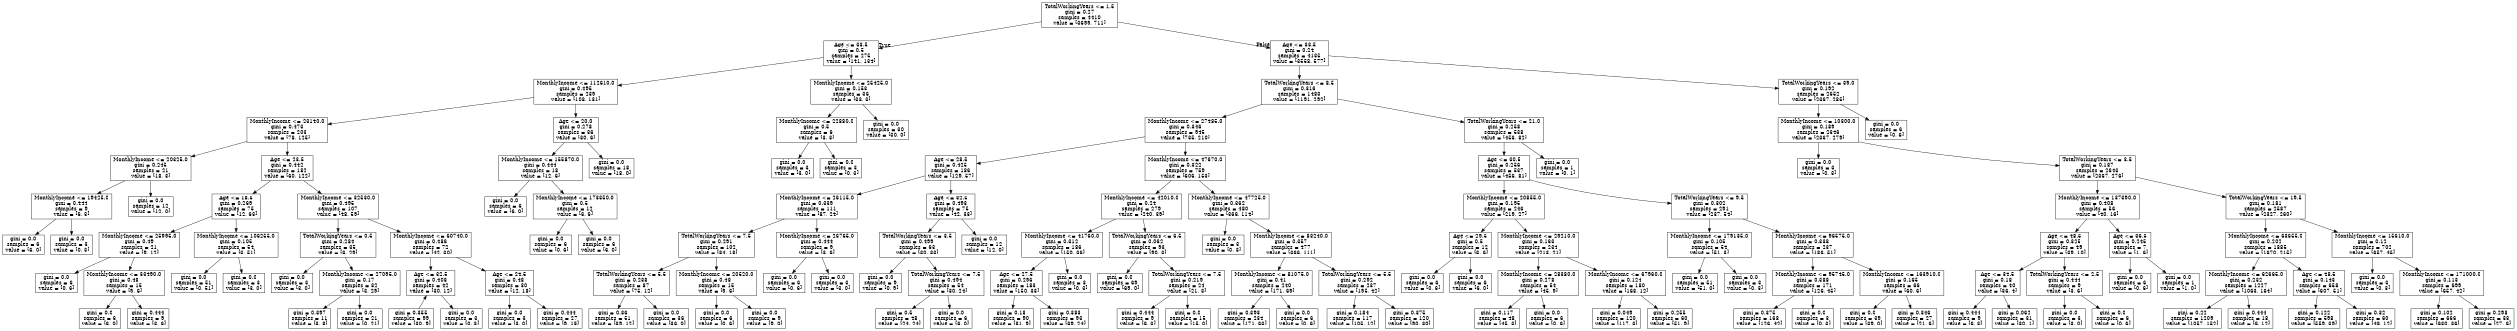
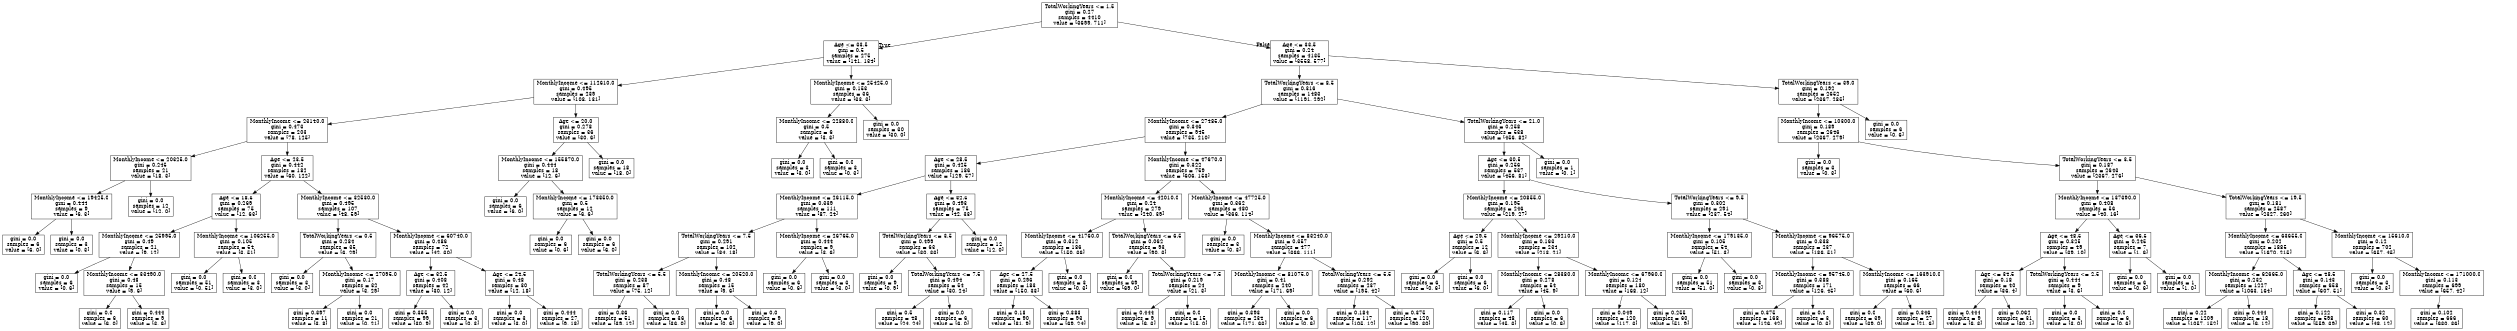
  digraph {
    node [shape=box]
    n1 [label="TotalWorkingYears <= 1.5\ngini = 0.27\nsamples = 4410\nvalue = [3699, 711]"]
    n2 [label="Age <= 33.5\ngini = 0.5\nsamples = 275\nvalue = [141, 134]"]
    n3 [label="Age <= 33.5\ngini = 0.24\nsamples = 4135\nvalue = [3558, 577]"]
    n4 [label="MonthlyIncome <= 112610.0\ngini = 0.495\nsamples = 239\nvalue = [108, 131]"]
    n5 [label="MonthlyIncome <= 25425.0\ngini = 0.153\nsamples = 36\nvalue = [33, 3]"]
    n6 [label="TotalWorkingYears <= 8.5\ngini = 0.316\nsamples = 1483\nvalue = [1191, 292]"]
    n7 [label="TotalWorkingYears <= 39.0\ngini = 0.192\nsamples = 2652\nvalue = [2367, 285]"]
    n8 [label="MonthlyIncome <= 23140.0\ngini = 0.473\nsamples = 203\nvalue = [78, 125]"]
    n9 [label="Age <= 20.0\ngini = 0.278\nsamples = 36\nvalue = [30, 6]"]
    n10 [label="MonthlyIncome <= 22880.0\ngini = 0.5\nsamples = 6\nvalue = [3, 3]"]
    n11 [label="gini = 0.0\nsamples = 30\nvalue = [30, 0]"]
    n12 [label="MonthlyIncome <= 20325.0\ngini = 0.245\nsamples = 21\nvalue = [18, 3]"]
    n13 [label="Age <= 23.5\ngini = 0.442\nsamples = 182\nvalue = [60, 122]"]
    n14 [label="MonthlyIncome <= 155870.0\ngini = 0.444\nsamples = 18\nvalue = [12, 6]"]
    n15 [label="gini = 0.0\nsamples = 18\nvalue = [18, 0]"]
    n16 [label="MonthlyIncome <= 19425.0\ngini = 0.444\nsamples = 9\nvalue = [6, 3]"]
    n17 [label="gini = 0.0\nsamples = 12\nvalue = [12, 0]"]
    n18 [label="Age <= 18.5\ngini = 0.269\nsamples = 75\nvalue = [12, 63]"]
    n19 [label="MonthlyIncome <= 32530.0\ngini = 0.495\nsamples = 107\nvalue = [48, 59]"]
    n20 [label="gini = 0.0\nsamples = 6\nvalue = [6, 0]"]
    n21 [label="gini = 0.0\nsamples = 3\nvalue = [0, 3]"]
    n22 [label="MonthlyIncome <= 25995.0\ngini = 0.49\nsamples = 21\nvalue = [9, 12]"]
    n23 [label="MonthlyIncome <= 106255.0\ngini = 0.105\nsamples = 54\nvalue = [3, 51]"]
    n24 [label="TotalWorkingYears <= 0.5\ngini = 0.284\nsamples = 35\nvalue = [6, 29]"]
    n25 [label="MonthlyIncome <= 60740.0\ngini = 0.486\nsamples = 72\nvalue = [42, 30]"]
    n26 [label="gini = 0.0\nsamples = 6\nvalue = [0, 6]"]
    n27 [label="MonthlyIncome <= 33490.0\ngini = 0.48\nsamples = 15\nvalue = [9, 6]"]
    n28 [label="gini = 0.0\nsamples = 51\nvalue = [0, 51]"]
    n29 [label="gini = 0.0\nsamples = 3\nvalue = [3, 0]"]
    n30 [label="gini = 0.0\nsamples = 6\nvalue = [6, 0]"]
    n31 [label="gini = 0.444\nsamples = 9\nvalue = [3, 6]"]
    n32 [label="gini = 0.0\nsamples = 3\nvalue = [3, 0]"]
    n33 [label="MonthlyIncome <= 27095.0\ngini = 0.17\nsamples = 32\nvalue = [3, 29]"]
    n34 [label="Age <= 32.5\ngini = 0.408\nsamples = 42\nvalue = [30, 12]"]
    n35 [label="Age <= 24.5\ngini = 0.48\nsamples = 30\nvalue = [12, 18]"]
    n36 [label="gini = 0.397\nsamples = 11\nvalue = [3, 8]"]
    n37 [label="gini = 0.0\nsamples = 21\nvalue = [0, 21]"]
    n38 [label="gini = 0.355\nsamples = 99\nvalue = [30, 9]"]
    n39 [label="gini = 0.0\nsamples = 3\nvalue = [0, 3]"]
    n40 [label="gini = 0.0\nsamples = 3\nvalue = [3, 0]"]
    n41 [label="gini = 0.444\nsamples = 27\nvalue = [9, 18]"]
    n42 [label="gini = 0.0\nsamples = 6\nvalue = [6, 0]"]
    n43 [label="MonthlyIncome <= 173350.0\ngini = 0.5\nsamples = 12\nvalue = [6, 6]"]
    n44 [label="gini = 0.0\nsamples = 6\nvalue = [0, 6]"]
    n45 [label="gini = 0.0\nsamples = 6\nvalue = [6, 0]"]
    n46 [label="gini = 0.0\nsamples = 3\nvalue = [3, 0]"]
    n47 [label="gini = 0.0\nsamples = 3\nvalue = [0, 3]"]
    n48 [label="MonthlyIncome <= 27485.0\ngini = 0.346\nsamples = 945\nvalue = [735, 210]"]
    n49 [label="TotalWorkingYears <= 21.0\ngini = 0.258\nsamples = 538\nvalue = [456, 82]"]
    n50 [label="MonthlyIncome <= 10300.0\ngini = 0.189\nsamples = 2646\nvalue = [2367, 279]"]
    n51 [label="gini = 0.0\nsamples = 6\nvalue = [0, 6]"]
    n52 [label="Age <= 28.5\ngini = 0.425\nsamples = 186\nvalue = [129, 57]"]
    n53 [label="MonthlyIncome <= 47670.0\ngini = 0.322\nsamples = 759\nvalue = [606, 153]"]
    n54 [label="Age <= 30.5\ngini = 0.256\nsamples = 537\nvalue = [456, 81]"]
    n55 [label="gini = 0.0\nsamples = 1\nvalue = [0, 1]"]
    n56 [label="MonthlyIncome <= 26115.0\ngini = 0.339\nsamples = 111\nvalue = [87, 24]"]
    n57 [label="Age <= 32.5\ngini = 0.493\nsamples = 75\nvalue = [42, 33]"]
    n58 [label="MonthlyIncome <= 42010.0\ngini = 0.24\nsamples = 279\nvalue = [240, 39]"]
    n59 [label="MonthlyIncome <= 47725.0\ngini = 0.362\nsamples = 480\nvalue = [366, 114]"]
    n60 [label="TotalWorkingYears <= 7.5\ngini = 0.291\nsamples = 102\nvalue = [84, 18]"]
    n61 [label="MonthlyIncome <= 26765.0\ngini = 0.444\nsamples = 9\nvalue = [3, 6]"]
    n62 [label="TotalWorkingYears <= 3.5\ngini = 0.499\nsamples = 63\nvalue = [30, 33]"]
    n63 [label="gini = 0.0\nsamples = 12\nvalue = [12, 0]"]
    n64 [label="TotalWorkingYears <= 5.5\ngini = 0.238\nsamples = 87\nvalue = [75, 12]"]
    n65 [label="MonthlyIncome <= 20520.0\ngini = 0.48\nsamples = 15\nvalue = [9, 6]"]
    n66 [label="gini = 0.0\nsamples = 6\nvalue = [0, 6]"]
    n67 [label="gini = 0.0\nsamples = 3\nvalue = [3, 0]"]
    n68 [label="gini = 0.36\nsamples = 51\nvalue = [39, 12]"]
    n69 [label="gini = 0.0\nsamples = 36\nvalue = [36, 0]"]
    n70 [label="gini = 0.0\nsamples = 6\nvalue = [0, 6]"]
    n71 [label="gini = 0.0\nsamples = 9\nvalue = [9, 0]"]
    n72 [label="gini = 0.0\nsamples = 9\nvalue = [0, 9]"]
    n73 [label="TotalWorkingYears <= 7.5\ngini = 0.494\nsamples = 54\nvalue = [30, 24]"]
    n74 [label="gini = 0.5\nsamples = 48\nvalue = [24, 24]"]
    n75 [label="gini = 0.0\nsamples = 6\nvalue = [6, 0]"]
    n76 [label="MonthlyIncome <= 41760.0\ngini = 0.312\nsamples = 186\nvalue = [150, 36]"]
    n77 [label="TotalWorkingYears <= 6.5\ngini = 0.062\nsamples = 93\nvalue = [90, 3]"]
    n78 [label="gini = 0.0\nsamples = 3\nvalue = [0, 3]"]
    n79 [label="MonthlyIncome <= 83240.0\ngini = 0.357\nsamples = 477\nvalue = [366, 111]"]
    n80 [label="Age <= 27.5\ngini = 0.296\nsamples = 183\nvalue = [150, 33]"]
    n81 [label="gini = 0.0\nsamples = 3\nvalue = [0, 3]"]
    n82 [label="gini = 0.0\nsamples = 69\nvalue = [69, 0]"]
    n83 [label="TotalWorkingYears <= 7.5\ngini = 0.219\nsamples = 24\nvalue = [21, 3]"]
    n84 [label="gini = 0.18\nsamples = 90\nvalue = [81, 9]"]
    n85 [label="gini = 0.383\nsamples = 93\nvalue = [69, 24]"]
    n86 [label="gini = 0.444\nsamples = 9\nvalue = [6, 3]"]
    n87 [label="gini = 0.0\nsamples = 15\nvalue = [15, 0]"]
    n88 [label="MonthlyIncome <= 81075.0\ngini = 0.41\nsamples = 240\nvalue = [171, 69]"]
    n89 [label="TotalWorkingYears <= 5.5\ngini = 0.292\nsamples = 237\nvalue = [195, 42]"]
    n90 [label="gini = 0.393\nsamples = 234\nvalue = [171, 63]"]
    n91 [label="gini = 0.0\nsamples = 6\nvalue = [0, 6]"]
    n92 [label="gini = 0.184\nsamples = 117\nvalue = [105, 12]"]
    n93 [label="gini = 0.375\nsamples = 120\nvalue = [90, 30]"]
    n94 [label="MonthlyIncome <= 20855.0\ngini = 0.195\nsamples = 246\nvalue = [219, 27]"]
    n95 [label="TotalWorkingYears <= 9.5\ngini = 0.302\nsamples = 291\nvalue = [237, 54]"]
    n96 [label="Age <= 29.5\ngini = 0.5\nsamples = 12\nvalue = [6, 6]"]
    n97 [label="MonthlyIncome <= 29210.0\ngini = 0.163\nsamples = 234\nvalue = [213, 21]"]
    n98 [label="MonthlyIncome <= 179135.0\ngini = 0.105\nsamples = 54\nvalue = [51, 3]"]
    n99 [label="MonthlyIncome <= 96575.0\ngini = 0.338\nsamples = 237\nvalue = [186, 51]"]
    n100 [label="gini = 0.0\nsamples = 6\nvalue = [0, 6]"]
    n101 [label="gini = 0.0\nsamples = 6\nvalue = [6, 0]"]
    n102 [label="MonthlyIncome <= 28380.0\ngini = 0.278\nsamples = 54\nvalue = [45, 9]"]
    n103 [label="MonthlyIncome <= 67960.0\ngini = 0.124\nsamples = 180\nvalue = [168, 12]"]
    n104 [label="gini = 0.117\nsamples = 48\nvalue = [45, 3]"]
    n105 [label="gini = 0.0\nsamples = 6\nvalue = [0, 6]"]
    n106 [label="gini = 0.049\nsamples = 120\nvalue = [117, 3]"]
    n107 [label="gini = 0.255\nsamples = 60\nvalue = [51, 9]"]
    n108 [label="gini = 0.0\nsamples = 51\nvalue = [51, 0]"]
    n109 [label="gini = 0.0\nsamples = 3\nvalue = [0, 3]"]
    n110 [label="MonthlyIncome <= 95745.0\ngini = 0.388\nsamples = 171\nvalue = [126, 45]"]
    n111 [label="MonthlyIncome <= 163910.0\ngini = 0.165\nsamples = 66\nvalue = [60, 6]"]
    n112 [label="gini = 0.375\nsamples = 168\nvalue = [126, 42]"]
    n113 [label="gini = 0.0\nsamples = 3\nvalue = [0, 3]"]
    n114 [label="gini = 0.0\nsamples = 39\nvalue = [39, 0]"]
    n115 [label="gini = 0.346\nsamples = 27\nvalue = [21, 6]"]
    n116 [label="gini = 0.0\nsamples = 3\nvalue = [0, 3]"]
    n117 [label="TotalWorkingYears <= 3.5\ngini = 0.187\nsamples = 2643\nvalue = [2367, 276]"]
    n118 [label="MonthlyIncome <= 137390.0\ngini = 0.408\nsamples = 56\nvalue = [40, 16]"]
    n119 [label="TotalWorkingYears <= 19.5\ngini = 0.181\nsamples = 2587\nvalue = [2327, 260]"]
    n120 [label="Age <= 48.5\ngini = 0.325\nsamples = 49\nvalue = [39, 10]"]
    n121 [label="Age <= 36.5\ngini = 0.245\nsamples = 7\nvalue = [1, 6]"]
    n122 [label="MonthlyIncome <= 63655.0\ngini = 0.202\nsamples = 1885\nvalue = [1670, 215]"]
    n123 [label="MonthlyIncome <= 15610.0\ngini = 0.12\nsamples = 702\nvalue = [657, 45]"]
    n124 [label="Age <= 34.5\ngini = 0.18\nsamples = 40\nvalue = [36, 4]"]
    n125 [label="TotalWorkingYears <= 2.5\ngini = 0.444\nsamples = 9\nvalue = [3, 6]"]
    n126 [label="gini = 0.0\nsamples = 6\nvalue = [0, 6]"]
    n127 [label="gini = 0.0\nsamples = 1\nvalue = [1, 0]"]
    n128 [label="gini = 0.444\nsamples = 9\nvalue = [6, 3]"]
    n129 [label="gini = 0.062\nsamples = 31\nvalue = [30, 1]"]
    n130 [label="gini = 0.0\nsamples = 3\nvalue = [3, 0]"]
    n131 [label="gini = 0.0\nsamples = 6\nvalue = [0, 6]"]
    n132 [label="MonthlyIncome <= 62665.0\ngini = 0.232\nsamples = 1227\nvalue = [1063, 164]"]
    n133 [label="Age <= 48.5\ngini = 0.143\nsamples = 658\nvalue = [607, 51]"]
    n134 [label="gini = 0.0\nsamples = 3\nvalue = [0, 3]"]
    n135 [label="MonthlyIncome <= 171000.0\ngini = 0.113\nsamples = 699\nvalue = [657, 42]"]
    n136 [label="gini = 0.22\nsamples = 1209\nvalue = [1057, 152]"]
    n137 [label="gini = 0.444\nsamples = 18\nvalue = [6, 12]"]
    n138 [label="gini = 0.122\nsamples = 598\nvalue = [559, 39]"]
    n139 [label="gini = 0.32\nsamples = 60\nvalue = [48, 12]"]
    n140 [label="gini = 0.102\nsamples = 666\nvalue = [630, 36]"]
-   n141 [label="gini = 0.298\nsamples = 33\nvalue = [27, 6]"]
    n1 -> n2 [headlabel=True labelangle=45 labeldistance=2.5]
    n1 -> n3 [headlabel=False labelangle=-45 labeldistance=2.5]
    n2 -> n4
    n2 -> n5
    n3 -> n6
    n3 -> n7
    n4 -> n8
    n4 -> n9
    n5 -> n10
    n5 -> n11
    n6 -> n48
    n6 -> n49
    n7 -> n50
    n7 -> n51
    n8 -> n12
    n8 -> n13
    n9 -> n14
    n9 -> n15
    n10 -> n46
    n10 -> n47
    n12 -> n16
    n12 -> n17
    n13 -> n18
    n13 -> n19
    n14 -> n42
    n14 -> n43
    n16 -> n20
    n16 -> n21
    n18 -> n22
    n18 -> n23
    n19 -> n24
    n19 -> n25
    n22 -> n26
    n22 -> n27
    n23 -> n28
    n23 -> n29
    n24 -> n32
    n24 -> n33
    n25 -> n34
    n25 -> n35
    n27 -> n30
    n27 -> n31
    n33 -> n36
    n33 -> n37
-   n38 -> n34
+   n34 -> n38
    n34 -> n39
    n35 -> n40
    n35 -> n41
    n43 -> n44
    n43 -> n45
    n48 -> n52
    n48 -> n53
    n49 -> n54
    n49 -> n55
    n50 -> n116
    n50 -> n117
    n52 -> n56
    n52 -> n57
    n53 -> n58
    n53 -> n59
    n54 -> n94
    n54 -> n95
    n56 -> n60
    n56 -> n61
    n57 -> n62
    n57 -> n63
    n58 -> n76
    n58 -> n77
    n59 -> n78
    n59 -> n79
    n60 -> n64
    n60 -> n65
    n61 -> n66
    n61 -> n67
    n62 -> n72
    n62 -> n73
    n64 -> n68
    n64 -> n69
    n65 -> n70
    n65 -> n71
    n73 -> n74
    n73 -> n75
    n76 -> n80
    n76 -> n81
    n77 -> n82
    n77 -> n83
    n79 -> n88
    n79 -> n89
    n80 -> n84
    n80 -> n85
    n83 -> n86
    n83 -> n87
    n88 -> n90
    n88 -> n91
    n89 -> n92
    n89 -> n93
    n94 -> n96
    n94 -> n97
    n95 -> n98
    n95 -> n99
    n96 -> n100
    n96 -> n101
    n97 -> n102
    n97 -> n103
    n98 -> n108
    n98 -> n109
    n99 -> n110
    n99 -> n111
    n102 -> n104
    n102 -> n105
    n103 -> n106
    n103 -> n107
    n110 -> n112
    n110 -> n113
    n111 -> n114
    n111 -> n115
    n117 -> n118
    n117 -> n119
    n118 -> n120
    n118 -> n121
    n119 -> n122
    n119 -> n123
    n120 -> n124
    n120 -> n125
    n121 -> n126
    n121 -> n127
    n122 -> n132
    n122 -> n133
    n123 -> n134
    n123 -> n135
    n124 -> n128
    n124 -> n129
    n125 -> n130
    n125 -> n131
    n132 -> n136
    n132 -> n137
    n133 -> n138
    n133 -> n139
    n135 -> n140
-   n135 -> n141
  }
